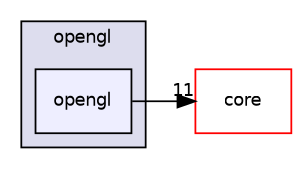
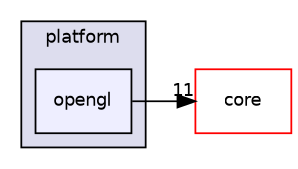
  digraph {
    compound=true
    rankdir=LR
    node [fontname=Helvetica fontsize=10 shape=box style=filled]
    n1 [fillcolor="#eeeeff" label=opengl pencolor=black]
    n2 [color=red fillcolor=white label=core]
    subgraph cluster_1 {
      bgcolor="#ddddee"
      fontname=Helvetica
      fontsize=10
-     label=opengl
+     label=platform
      pencolor=black
      n1
    }
    n1 -> n2 [headlabel=11 labeldistance=1.5 labelfontname=Helvetica labelfontsize=10]
  }
